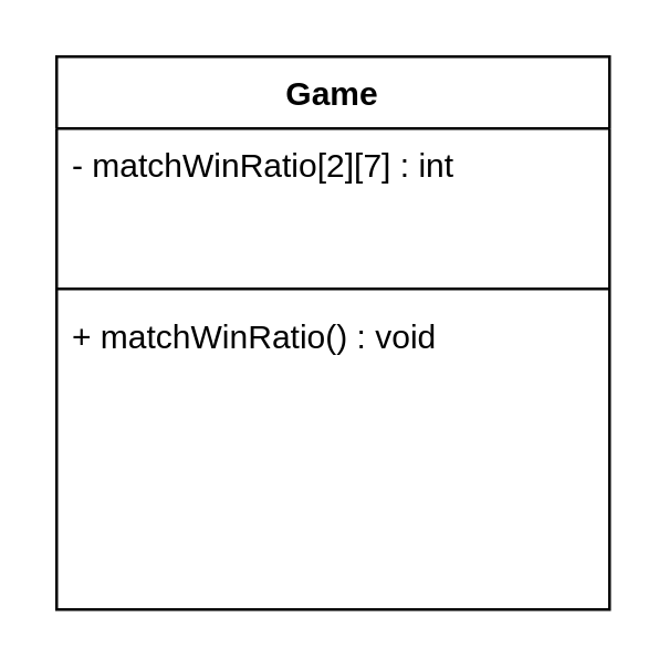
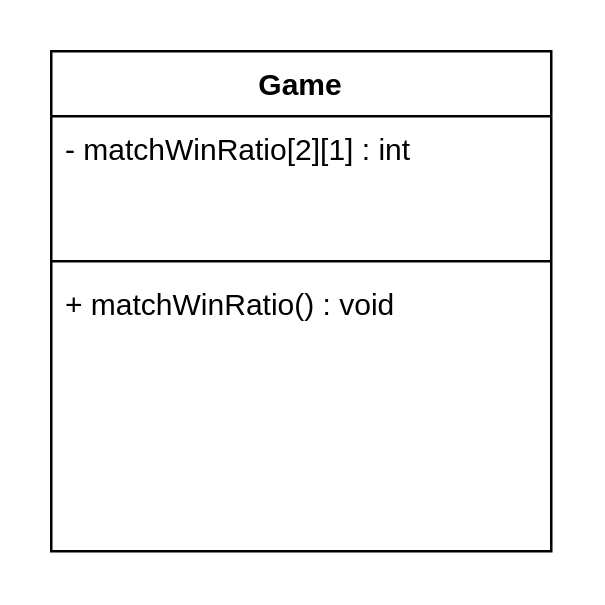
  <mxCell id="0" />
  <mxCell id="1" parent="0" />
  <mxCell id="2" value="Game" style="swimlane;fontStyle=1;align=center;verticalAlign=top;childLayout=stackLayout;horizontal=1;startSize=26;horizontalStack=0;resizeParent=1;resizeParentMax=0;resizeLast=0;collapsible=1;marginBottom=0;" vertex="1" parent="1"><mxGeometry x="20" y="20" width="200" height="200" as="geometry" /></mxCell>
- <mxCell id="3" value="- matchWinRatio[2][7] : int&#10;&#10;" style="text;strokeColor=none;fillColor=none;align=left;verticalAlign=top;spacingLeft=4;spacingRight=4;overflow=hidden;rotatable=0;points=[[0,0.5],[1,0.5]];portConstraint=eastwest;" vertex="1" parent="2"><mxGeometry y="26" width="200" height="54" as="geometry" /></mxCell>
+ <mxCell id="3" value="- matchWinRatio[2][1] : int&#10;&#10;" style="text;strokeColor=none;fillColor=none;align=left;verticalAlign=top;spacingLeft=4;spacingRight=4;overflow=hidden;rotatable=0;points=[[0,0.5],[1,0.5]];portConstraint=eastwest;" vertex="1" parent="2"><mxGeometry y="26" width="200" height="54" as="geometry" /></mxCell>
  <mxCell id="4" value="" style="line;strokeWidth=1;fillColor=none;align=left;verticalAlign=middle;spacingTop=-1;spacingLeft=3;spacingRight=3;rotatable=0;labelPosition=right;points=[];portConstraint=eastwest;" vertex="1" parent="2"><mxGeometry y="80" width="200" height="8" as="geometry" /></mxCell>
  <mxCell id="5" value="+ matchWinRatio() : void&#10;" style="text;strokeColor=none;fillColor=none;align=left;verticalAlign=top;spacingLeft=4;spacingRight=4;overflow=hidden;rotatable=0;points=[[0,0.5],[1,0.5]];portConstraint=eastwest;" vertex="1" parent="2"><mxGeometry y="88" width="200" height="112" as="geometry" /></mxCell>
